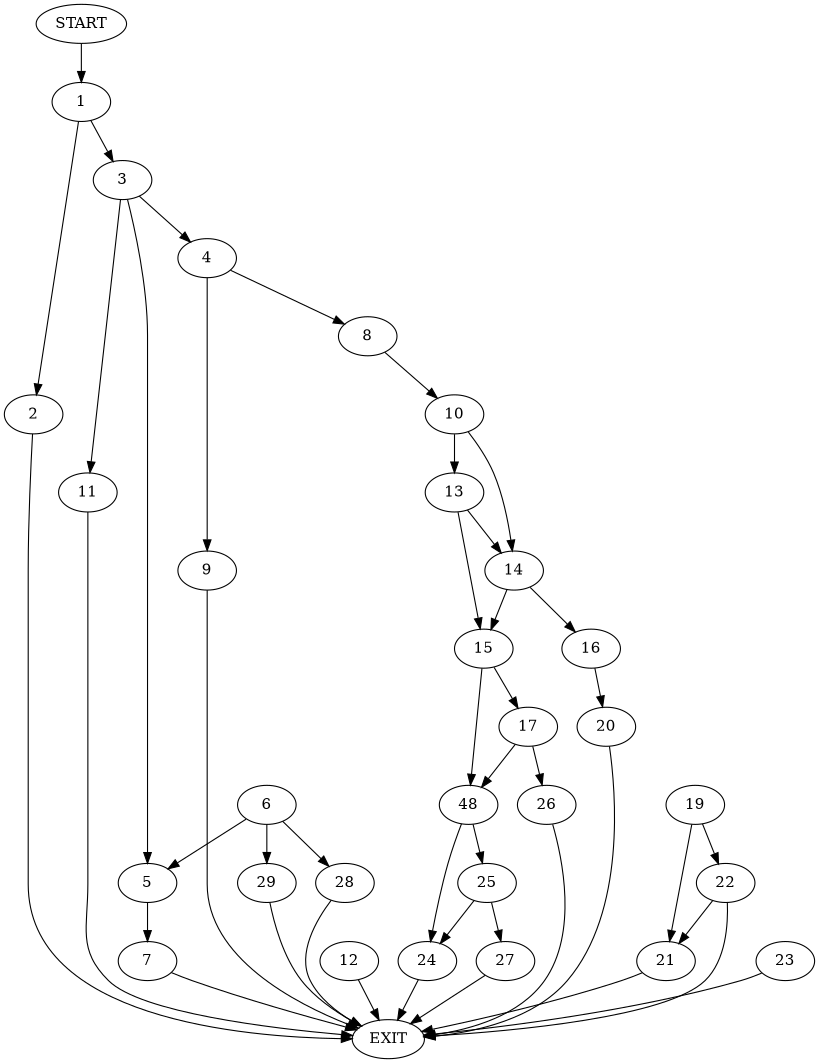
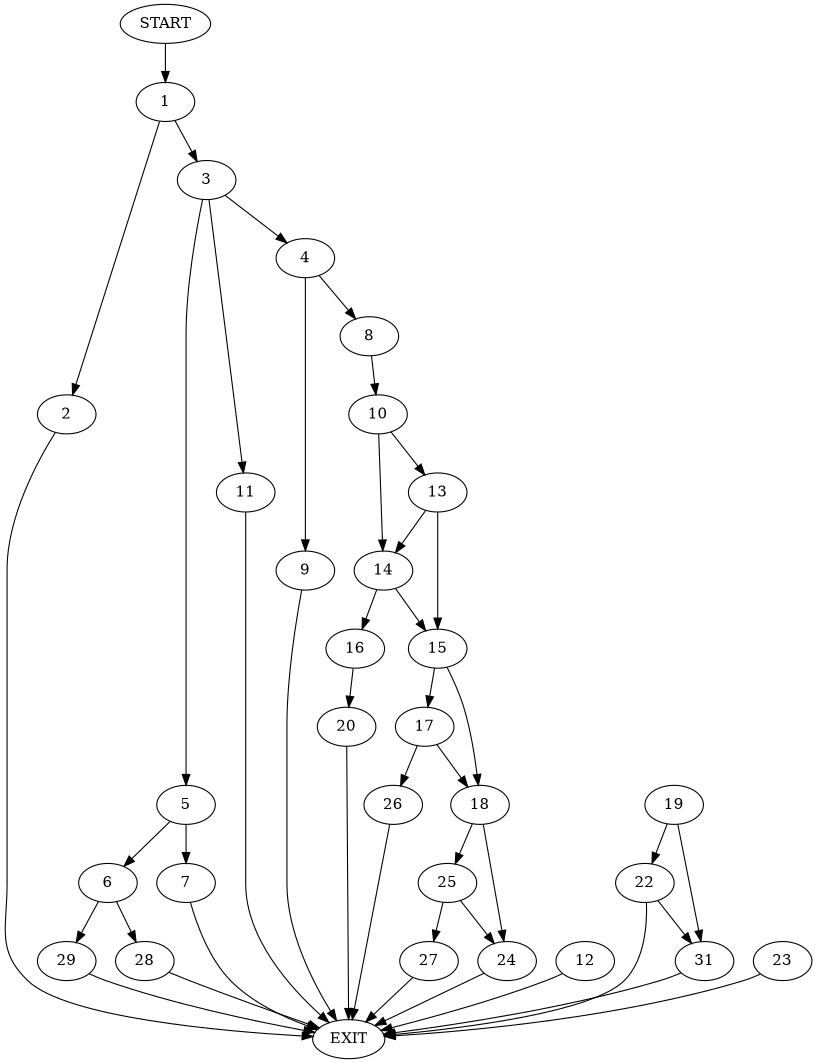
  digraph {
    n1 [label=START]
    1
    2
    3
    n5 [label=EXIT]
    4
    5
    11
    8
    9
    6
    7
    10
    28
    29
    13
    14
    12
    15
    16
    17
-   18 [label=48]
+   18
    20
    26
    24
    25
    19
-   21
+   21 [label=31]
    22
    27
    23
    n1 -> 1
    1 -> 2
    1 -> 3
    2 -> n5
    3 -> 4
    3 -> 5
    3 -> 11
    4 -> 8
    4 -> 9
-   6 -> 5
+   5 -> 6
    5 -> 7
    11 -> n5
    8 -> 10
    9 -> n5
    6 -> 28
    6 -> 29
    7 -> n5
    10 -> 13
    10 -> 14
    28 -> n5
    29 -> n5
    13 -> 14
    13 -> 15
    14 -> 15
    14 -> 16
    12 -> n5
    15 -> 17
    15 -> 18
    16 -> 20
    17 -> 18
    17 -> 26
    18 -> 24
    18 -> 25
    20 -> n5
    26 -> n5
    24 -> n5
    25 -> 24
    25 -> 27
    19 -> 21
    19 -> 22
    21 -> n5
    22 -> n5
    22 -> 21
    27 -> n5
    23 -> n5
  }
